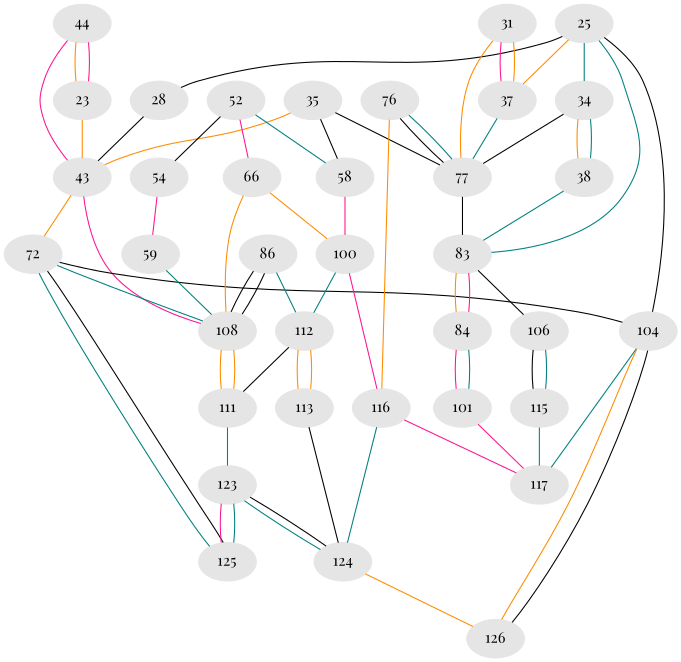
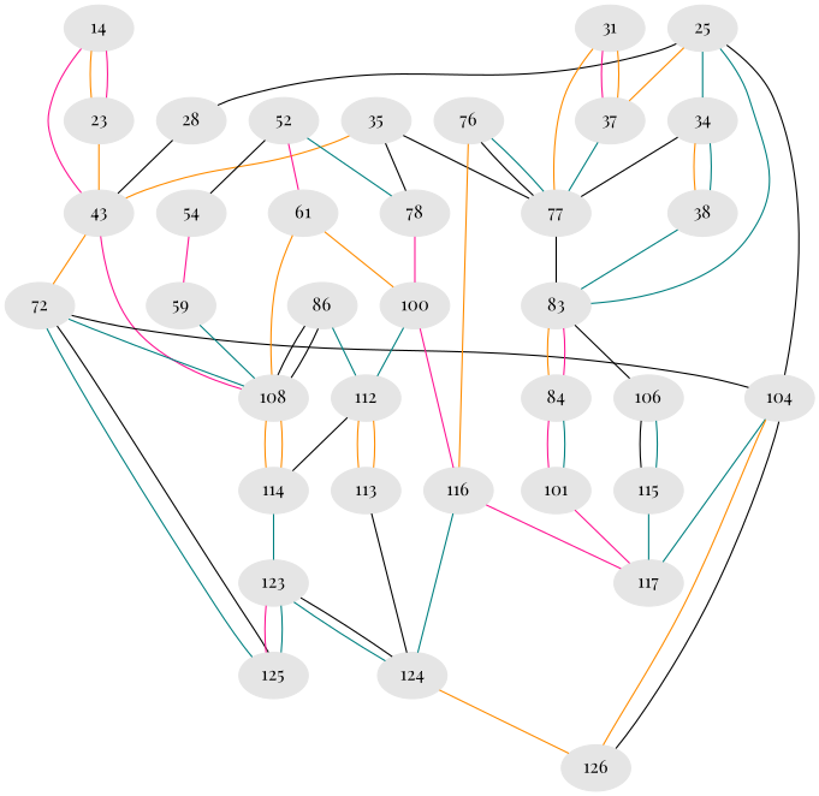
  graph {
    fontname="Playfair Display"
    node [color=gray90 fontname="Playfair Display" style=filled]
    edge [color=teal fontname="Playfair Display"]
-   14 [super="+13" label=44]
+   14 [super="+13"]
    23
    43 [super="+24+19+30"]
    72 [super="+3"]
    108 [super="+73+71"]
    25 [super="+10+22"]
    28 [super="+9"]
    34 [super="+33"]
    37 [super="+27"]
    83 [super="+79+80"]
    104 [super="+4"]
    77 [super="+51+50+48"]
    38
    84 [super="+81+82"]
    106 [super="+105+95"]
    117 [super="+103+102"]
    126
    31
    35
-   58 [super="+47+42+46"]
+   58 [super="+47+42+46" label=78]
    100 [super="+97+85"]
    125
-   114 [super="+111" label=111]
+   114 [super="+111"]
    54 [super="+53"]
    59
    52
-   61 [super="+55" label=66]
+   61 [super="+55"]
    116 [super="+109+93"]
    112 [super="+107+88+98"]
    76
    124 [super="+120+119"]
    101
    115
    86
    113 [super="+90"]
    123 [super="+122+121"]
    14 -- 23 [color=darkorange weight=2]
    14 -- 23 [color=deeppink]
    14 -- 43 [color=deeppink weight=2]
    23 -- 43 [color=darkorange]
    43 -- 72 [color=darkorange weight=2]
    43 -- 108 [color=deeppink]
    72 -- 108
    72 -- 104 [color=black weight=2]
    72 -- 125
    72 -- 125 [color=black]
    108 -- 114 [color=darkorange]
    108 -- 114 [color=darkorange]
    25 -- 28 [color=black weight=2]
    25 -- 34
    25 -- 37 [color=darkorange weight=2]
    25 -- 83
    25 -- 104 [color=black weight=2]
    28 -- 43 [color=black weight=2]
    34 -- 77 [color=black]
    34 -- 38 [color=darkorange weight=2]
    34 -- 38
    37 -- 77
    83 -- 84 [color=darkorange weight=3]
    83 -- 84 [color=deeppink]
    83 -- 106 [color=black weight=2]
    104 -- 117
    104 -- 126 [color=darkorange]
    104 -- 126 [color=black]
    77 -- 83 [color=black weight=2]
    38 -- 83
    84 -- 101 [color=deeppink weight=2]
    84 -- 101
    106 -- 115 [color=black]
    106 -- 115
    31 -- 37 [color=deeppink weight=2]
    31 -- 37 [color=darkorange]
    31 -- 77 [color=darkorange]
    35 -- 43 [color=darkorange]
    35 -- 77 [color=black]
    35 -- 58 [color=black]
    58 -- 100 [color=deeppink weight=3]
    100 -- 116 [color=deeppink]
    100 -- 112 [weight=5]
    114 -- 123 [weight=2]
    54 -- 59 [color=deeppink weight=2]
    59 -- 108
    52 -- 58
    52 -- 54 [color=black]
    52 -- 61 [color=deeppink]
    61 -- 108 [color=darkorange]
    61 -- 100 [color=darkorange weight=2]
    116 -- 117 [color=deeppink]
    116 -- 124 [weight=2]
    112 -- 114 [color=black weight=2]
    112 -- 113 [color=darkorange weight=2]
    112 -- 113 [color=darkorange]
    76 -- 77 [color=black weight=2]
    76 -- 77
    76 -- 116 [color=darkorange]
    124 -- 126 [color=darkorange weight=2]
    101 -- 117 [color=deeppink]
    115 -- 117 [weight=2]
    86 -- 108 [color=black weight=2]
    86 -- 108 [color=black]
    86 -- 112
    113 -- 124 [color=black weight=2]
    123 -- 125 [color=deeppink weight=2]
    123 -- 125
    123 -- 124
    123 -- 124 [color=black]
  }
